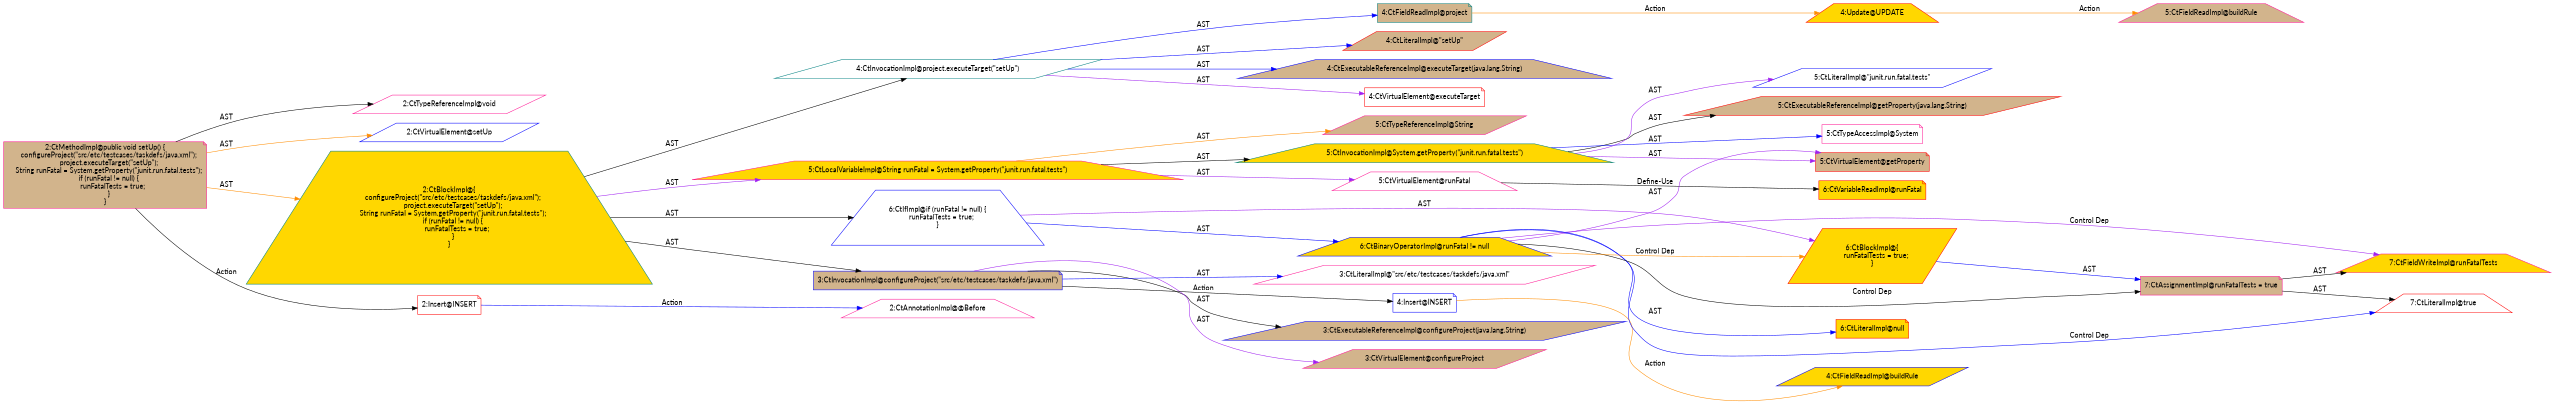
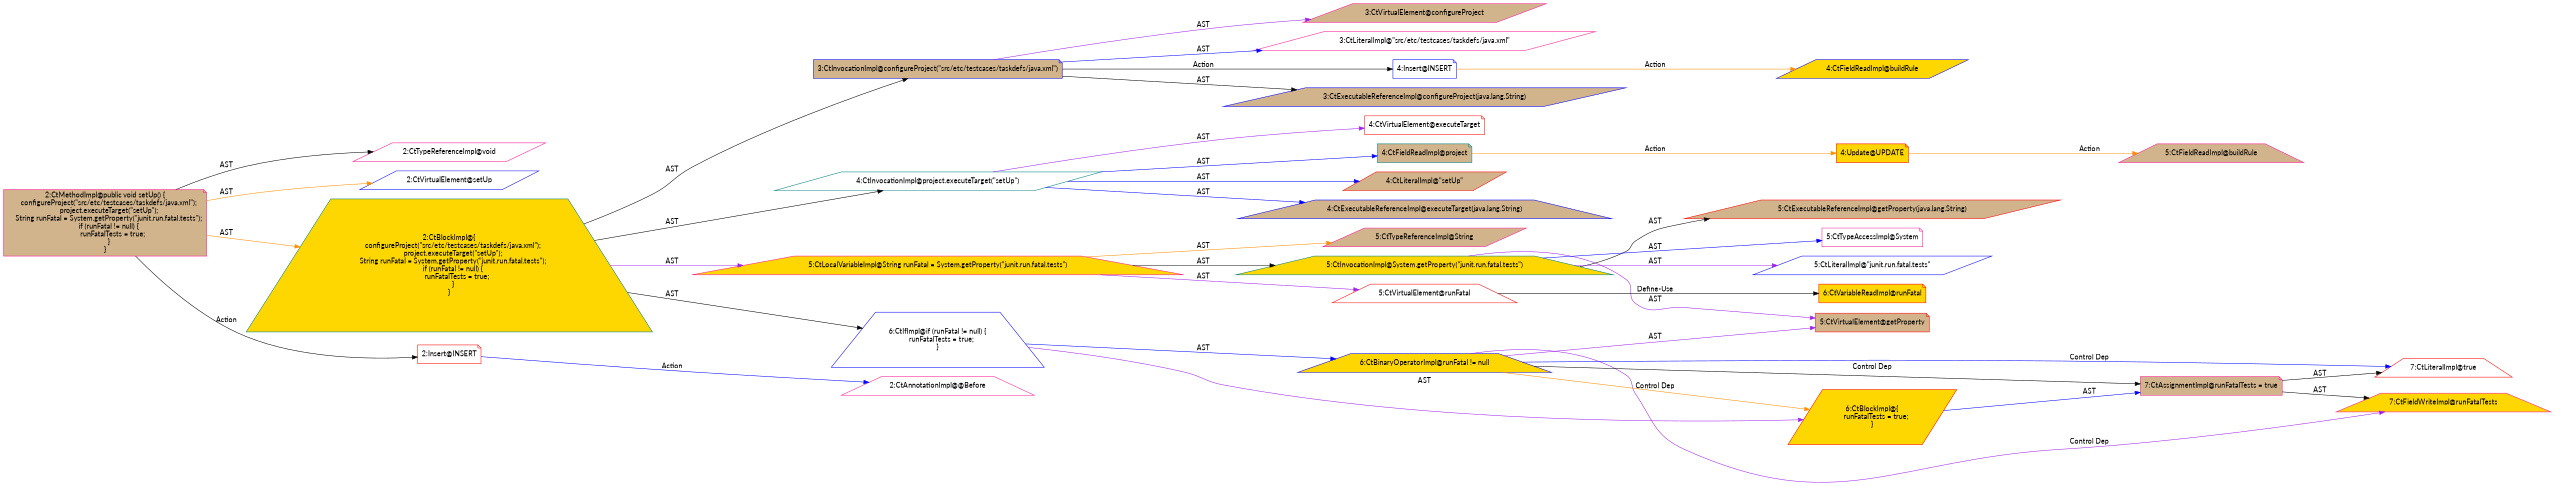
  digraph {
    fontname=Lato
    rankdir=LR
    node [color=deeppink fillcolor=white fontname=Lato shape=parallelogram style=filled]
    edge [color=black fontname=Lato]
    n1 [label="2:CtTypeReferenceImpl@void"]
    n2 [color=blue label="2:CtVirtualElement@setUp"]
    n3 [color=blue fillcolor=tan label="3:CtExecutableReferenceImpl@configureProject(java.lang.String)"]
    n4 [fillcolor=tan label="3:CtVirtualElement@configureProject"]
    n5 [label="3:CtLiteralImpl@\"src/etc/testcases/taskdefs/java.xml\""]
    n6 [color=blue fillcolor=tan label="3:CtInvocationImpl@configureProject(\"src/etc/testcases/taskdefs/java.xml\")" shape=note]
    n7 [color=blue label="4:Insert@INSERT" shape=note]
    n8 [color=blue fillcolor=gold label="4:CtFieldReadImpl@buildRule"]
    n9 [color=blue fillcolor=tan label="4:CtExecutableReferenceImpl@executeTarget(java.lang.String)" shape=trapezium]
    n10 [color=red label="4:CtVirtualElement@executeTarget" shape=note]
    n11 [color=teal fillcolor=tan label="4:CtFieldReadImpl@project" shape=note]
-   n12 [color=red fillcolor=gold label="4:Update@UPDATE" shape=trapezium]
+   n12 [color=red fillcolor=gold label="4:Update@UPDATE" shape=note]
    n13 [fillcolor=tan label="5:CtFieldReadImpl@buildRule" shape=trapezium]
    n14 [color=red fillcolor=tan label="4:CtLiteralImpl@\"setUp\""]
    n15 [color=teal label="4:CtInvocationImpl@project.executeTarget(\"setUp\")"]
    n16 [fillcolor=tan label="5:CtTypeReferenceImpl@String"]
    n17 [color=red fillcolor=tan label="5:CtExecutableReferenceImpl@getProperty(java.lang.String)"]
    n18 [color=red fillcolor=tan label="5:CtVirtualElement@getProperty" shape=note]
    n19 [label="5:CtTypeAccessImpl@System" shape=note]
    n20 [color=blue label="5:CtLiteralImpl@\"junit.run.fatal.tests\""]
    n21 [color=teal fillcolor=gold label="5:CtInvocationImpl@System.getProperty(\"junit.run.fatal.tests\")" shape=trapezium]
-   n22 [label="5:CtVirtualElement@runFatal" shape=trapezium]
+   n22 [color=red label="5:CtVirtualElement@runFatal" shape=trapezium]
    n23 [color=red fillcolor=gold label="6:CtVariableReadImpl@runFatal" shape=note]
    n24 [fillcolor=gold label="5:CtLocalVariableImpl@String runFatal = System.getProperty(\"junit.run.fatal.tests\")" shape=trapezium]
-   n25 [color=red fillcolor=gold label="6:CtLiteralImpl@null" shape=note]
    n26 [color=blue fillcolor=gold label="6:CtBinaryOperatorImpl@runFatal != null" shape=trapezium]
    n27 [fillcolor=gold label="7:CtFieldWriteImpl@runFatalTests" shape=trapezium]
    n28 [color=red label="7:CtLiteralImpl@true" shape=trapezium]
    n29 [fillcolor=tan label="7:CtAssignmentImpl@runFatalTests = true" shape=note]
    n30 [color=red fillcolor=gold label="6:CtBlockImpl@\{\n    runFatalTests = true;\n\}"]
    n31 [color=blue label="6:CtIfImpl@if (runFatal != null) \{\n    runFatalTests = true;\n\}" shape=trapezium]
    n32 [color=teal fillcolor=gold label="2:CtBlockImpl@\{\n    configureProject(\"src/etc/testcases/taskdefs/java.xml\");\n    project.executeTarget(\"setUp\");\n    String runFatal = System.getProperty(\"junit.run.fatal.tests\");\n    if (runFatal != null) \{\n        runFatalTests = true;\n    \}\n\}" shape=trapezium]
    n33 [fillcolor=tan label="2:CtMethodImpl@public void setUp() \{\n    configureProject(\"src/etc/testcases/taskdefs/java.xml\");\n    project.executeTarget(\"setUp\");\n    String runFatal = System.getProperty(\"junit.run.fatal.tests\");\n    if (runFatal != null) \{\n        runFatalTests = true;\n    \}\n\}" shape=note]
    n34 [color=red label="2:Insert@INSERT" shape=note]
    n35 [label="2:CtAnnotationImpl@@Before" shape=trapezium]
    n6 -> n3 [label=AST]
    n6 -> n4 [color=purple label=AST]
    n6 -> n5 [color=blue label=AST]
    n6 -> n7 [label=Action]
    n7 -> n8 [color=darkorange label=Action]
    n11 -> n12 [color=darkorange label=Action]
    n12 -> n13 [color=darkorange label=Action]
    n15 -> n9 [color=blue label=AST]
    n15 -> n10 [color=purple label=AST]
    n15 -> n11 [color=blue label=AST]
    n15 -> n14 [color=blue label=AST]
    n21 -> n17 [label=AST]
    n21 -> n18 [color=purple label=AST]
    n21 -> n19 [color=blue label=AST]
    n21 -> n20 [color=purple label=AST]
    n22 -> n23 [label="Define-Use"]
    n24 -> n16 [color=darkorange label=AST]
    n24 -> n21 [label=AST]
    n24 -> n22 [color=purple label=AST]
    n26 -> n18 [color=purple label=AST]
-   n26 -> n25 [color=blue label=AST]
    n26 -> n27 [color=purple label="Control Dep"]
    n26 -> n28 [color=blue label="Control Dep"]
    n26 -> n29 [label="Control Dep"]
    n26 -> n30 [color=darkorange label="Control Dep"]
    n29 -> n27 [label=AST]
    n29 -> n28 [label=AST]
    n30 -> n29 [color=blue label=AST]
    n31 -> n26 [color=blue label=AST]
    n31 -> n30 [color=purple label=AST]
    n32 -> n6 [label=AST]
    n32 -> n15 [label=AST]
    n32 -> n24 [color=purple label=AST]
    n32 -> n31 [label=AST]
    n33 -> n1 [label=AST]
    n33 -> n2 [color=darkorange label=AST]
    n33 -> n32 [color=darkorange label=AST]
    n33 -> n34 [label=Action]
    n34 -> n35 [color=blue label=Action]
  }
